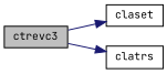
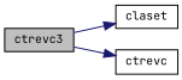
  digraph {
    fontname="JetBrains Mono"
    rankdir=LR
    node [color=black fillcolor=white fontname="JetBrains Mono" fontsize=10 shape=record style=filled]
    edge [color=midnightblue fontname="JetBrains Mono" fontsize=10 labelfontname=Helvetica labelfontsize=10 style=solid]
    n1 [fillcolor=grey75 fontcolor=black height=0.2 label=ctrevc3 width=0.4]
    n2 [height=0.2 label=claset width=0.4]
-   n3 [height=0.2 label=clatrs width=0.4]
+   n3 [height=0.2 label=ctrevc width=0.4]
    n1 -> n2
    n1 -> n3
  }
